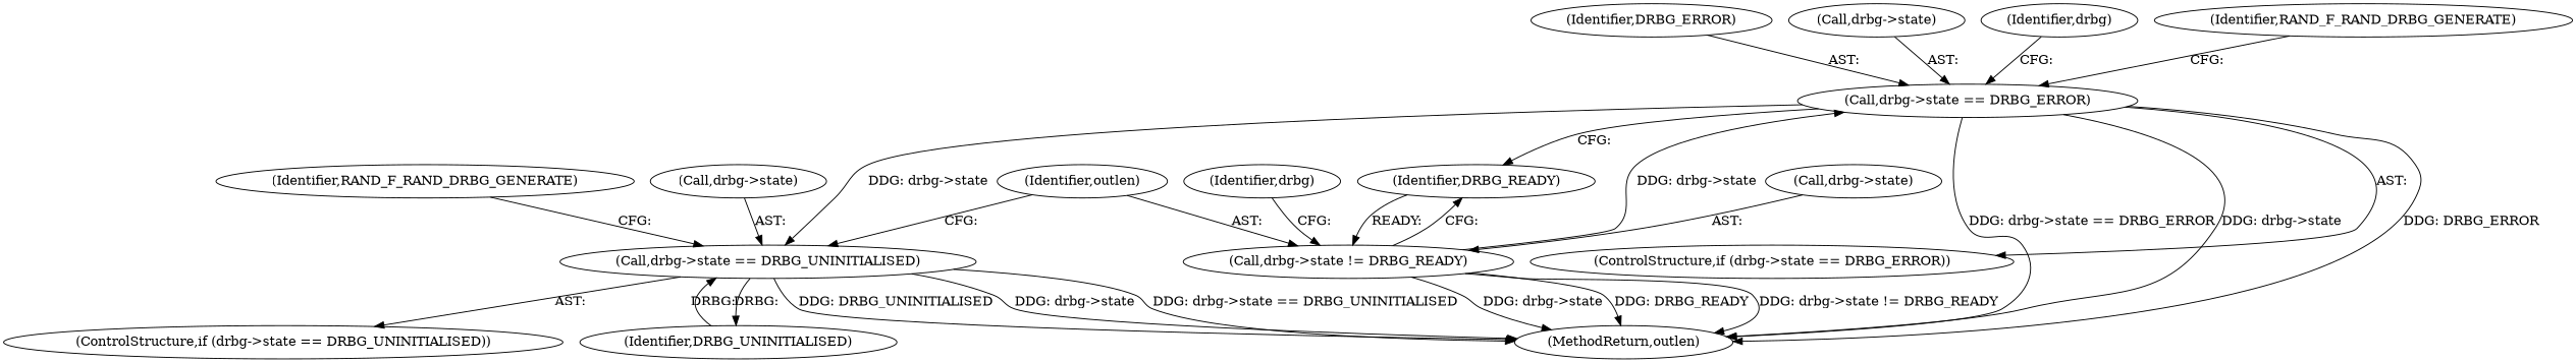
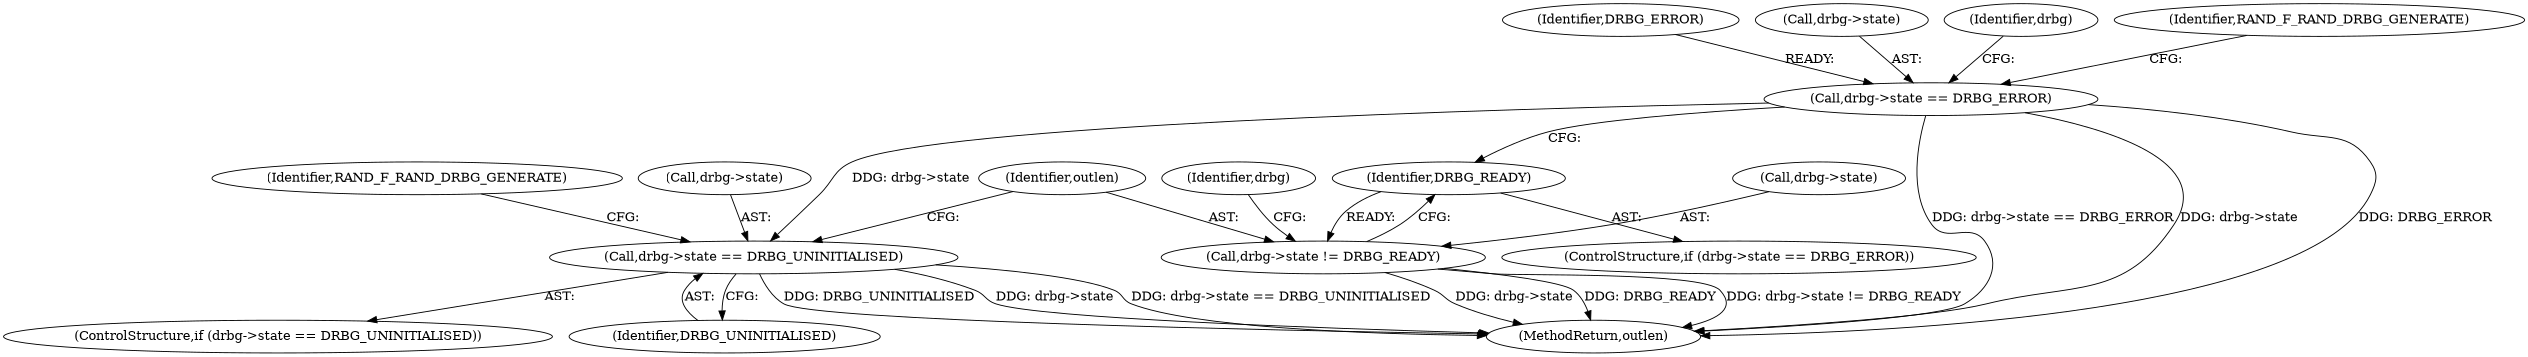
  digraph {
    n1 [label="(Call,drbg->state == DRBG_ERROR)"]
    n2 [label="(Call,drbg->state == DRBG_UNINITIALISED)"]
    n3 [label="(MethodReturn,outlen)"]
    n4 [label="(ControlStructure,if (drbg->state == DRBG_ERROR))"]
    n5 [label="(Identifier,DRBG_READY)"]
    n6 [label="(ControlStructure,if (drbg->state == DRBG_UNINITIALISED))"]
    n7 [label="(Identifier,DRBG_UNINITIALISED)"]
    n8 [label="(Identifier,DRBG_ERROR)"]
    n9 [label="(Call,drbg->state != DRBG_READY)"]
    n10 [label="(Call,drbg->state)"]
    n11 [label="(Call,drbg->state)"]
    n12 [label="(Call,drbg->state)"]
    n13 [label="(Identifier,outlen)"]
    n14 [label="(Identifier,drbg)"]
    n15 [label="(Identifier,drbg)"]
    n16 [label="(Identifier,RAND_F_RAND_DRBG_GENERATE)"]
    n17 [label="(Identifier,RAND_F_RAND_DRBG_GENERATE)"]
    n1 -> n2 [label="DDG: drbg->state"]
    n1 -> n3 [label="DDG: drbg->state == DRBG_ERROR"]
    n1 -> n3 [label="DDG: drbg->state"]
    n1 -> n3 [label="DDG: DRBG_ERROR"]
-   n1 -> n4 [label="AST: "]
+   n5 -> n4 [label="AST: "]
    n1 -> n5 [label="CFG: "]
    n2 -> n3 [label="DDG: DRBG_UNINITIALISED"]
    n2 -> n3 [label="DDG: drbg->state"]
    n2 -> n3 [label="DDG: drbg->state == DRBG_UNINITIALISED"]
    n2 -> n6 [label="AST: "]
-   n2 -> n7 [label="DRBG: "]
+   n2 -> n7 [label="CFG: "]
    n5 -> n9 [label="READY: "]
-   n7 -> n2 [label="DRBG: "]
-   n8 -> n1 [label="AST: "]
-   n9 -> n1 [label="DDG: drbg->state"]
+   n7 -> n2 [label="AST: "]
+   n8 -> n1 [label="READY: "]
    n9 -> n3 [label="DDG: drbg->state"]
    n9 -> n3 [label="DDG: DRBG_READY"]
    n9 -> n3 [label="DDG: drbg->state != DRBG_READY"]
    n9 -> n5 [label="CFG: "]
    n10 -> n9 [label="AST: "]
    n11 -> n1 [label="AST: "]
    n12 -> n2 [label="AST: "]
    n13 -> n2 [label="CFG: "]
    n13 -> n9 [label="AST: "]
    n14 -> n1 [label="CFG: "]
    n15 -> n9 [label="CFG: "]
    n16 -> n2 [label="CFG: "]
    n17 -> n1 [label="CFG: "]
  }
